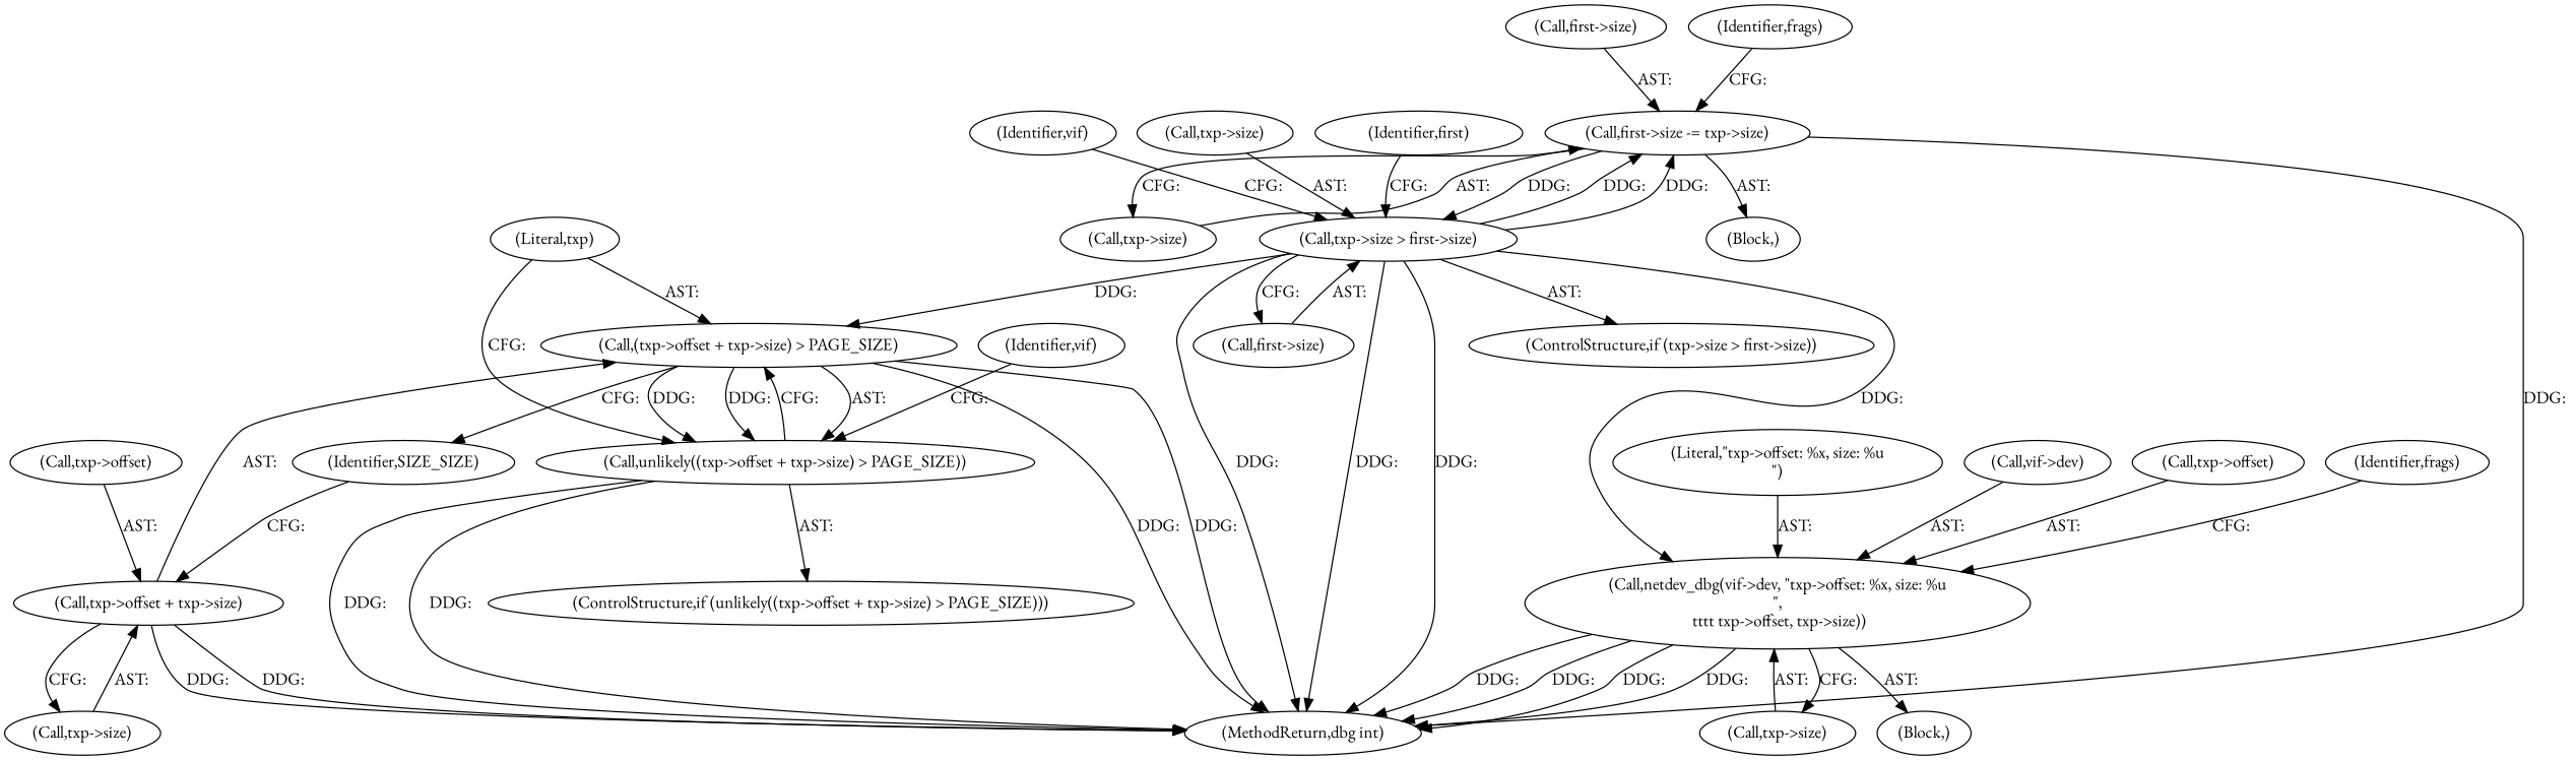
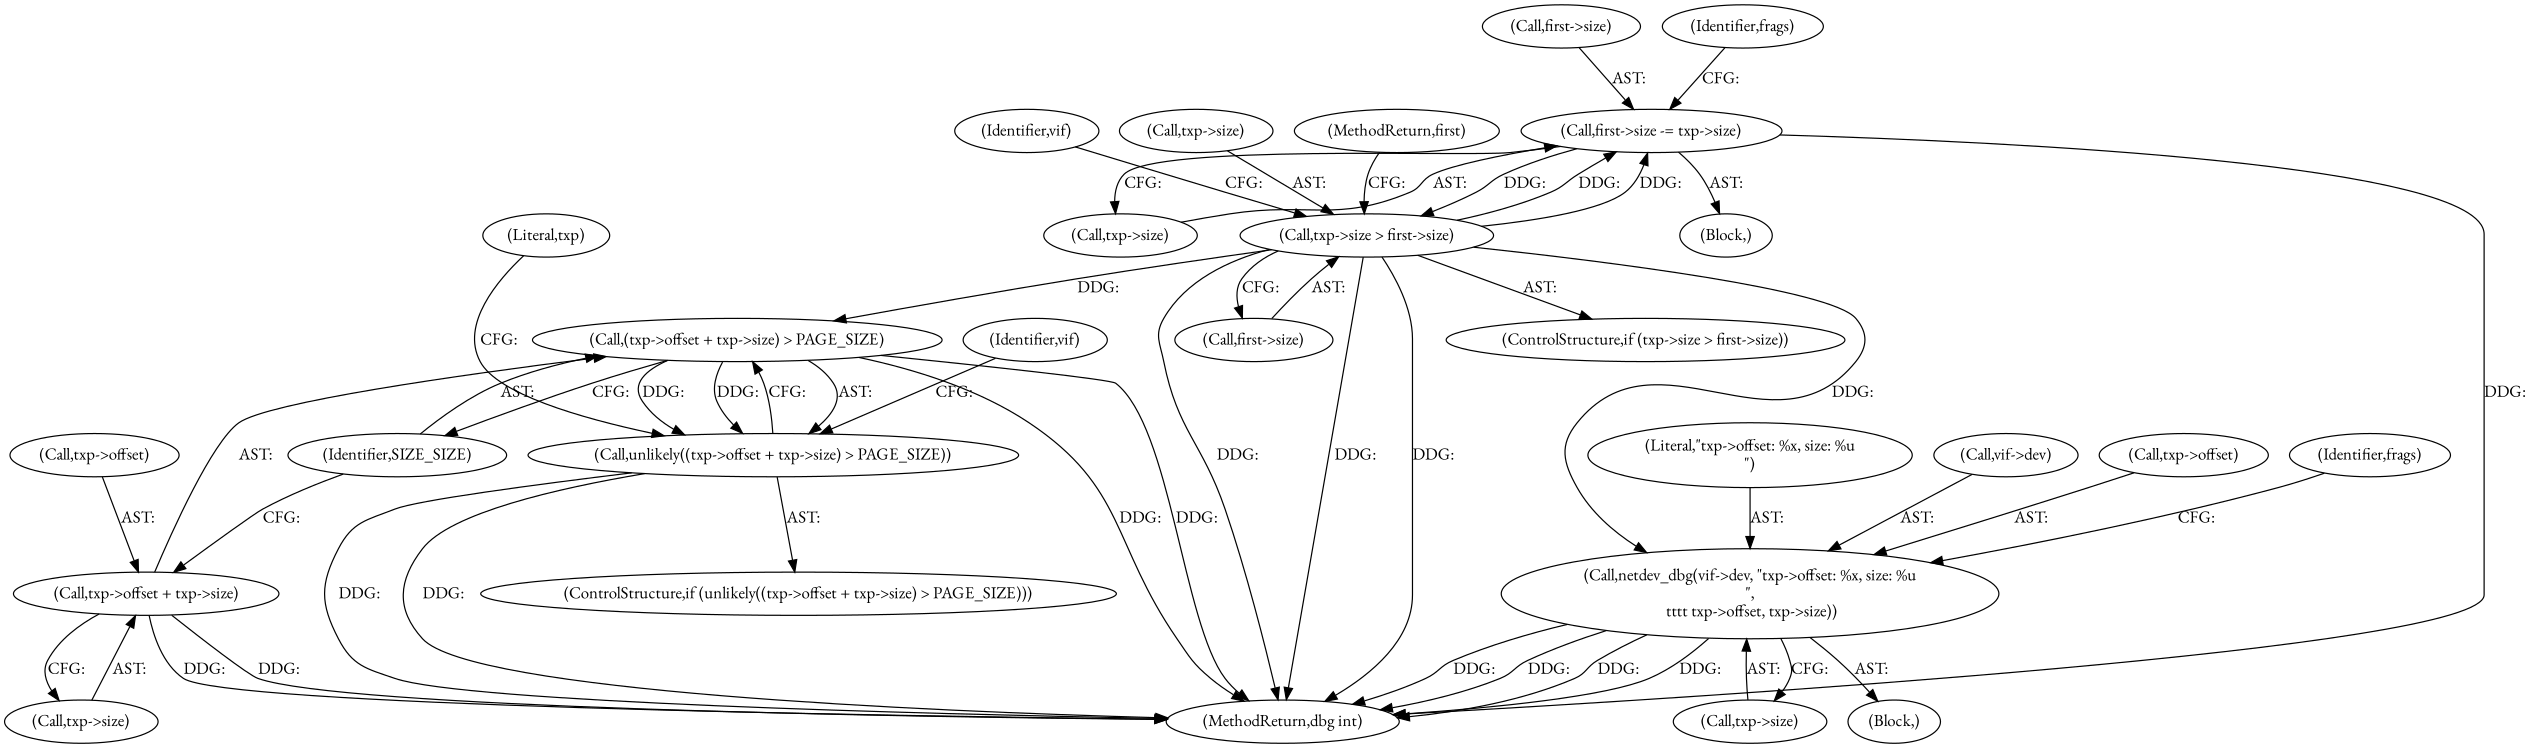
  digraph {
    fontname="EB Garamond"
    node [fontname="EB Garamond"]
    edge [fontname="EB Garamond"]
    n1 [label="(Call,first->size -= txp->size)"]
    n2 [label="(Call,txp->size > first->size)"]
    n3 [label="(Block,)"]
    n4 [label="(Call,txp->size)"]
    n5 [label="(MethodReturn,dbg int)"]
    n6 [label="(Call,(txp->offset + txp->size) > PAGE_SIZE)"]
    n7 [label="(Call,netdev_dbg(vif->dev, \"txp->offset: %x, size: %u\n\",\n \t\t\t\t txp->offset, txp->size))"]
    n8 [label="(ControlStructure,if (txp->size > first->size))"]
    n9 [label="(Call,first->size)"]
    n10 [label="(Call,unlikely((txp->offset + txp->size) > PAGE_SIZE))"]
    n11 [label="(Identifier,SIZE_SIZE)"]
    n12 [label="(Call,txp->offset + txp->size)"]
    n13 [label="(Call,txp->size)"]
    n14 [label="(Block,)"]
    n15 [label="(Call,txp->size)"]
    n16 [label="(ControlStructure,if (unlikely((txp->offset + txp->size) > PAGE_SIZE)))"]
    n17 [label="(Call,txp->offset)"]
    n18 [label="(Literal,\"txp->offset: %x, size: %u\n\")"]
    n19 [label="(Call,vif->dev)"]
    n20 [label="(Call,txp->offset)"]
    n21 [label="(Literal,txp)"]
    n22 [label="(Identifier,vif)"]
    n23 [label="(Call,txp->size)"]
    n24 [label="(Identifier,frags)"]
    n25 [label="(Identifier,vif)"]
    n26 [label="(Call,first->size)"]
-   n27 [label="(Identifier,first)"]
+   n27 [label="(MethodReturn,first)"]
    n28 [label="(Identifier,frags)"]
    n1 -> n2 [label="DDG: "]
    n1 -> n3 [label="AST: "]
    n1 -> n4 [label="CFG: "]
    n1 -> n5 [label="DDG: "]
    n2 -> n1 [label="DDG: "]
    n2 -> n1 [label="DDG: "]
    n2 -> n5 [label="DDG: "]
    n2 -> n5 [label="DDG: "]
    n2 -> n5 [label="DDG: "]
    n2 -> n6 [label="DDG: "]
    n2 -> n7 [label="DDG: "]
    n2 -> n8 [label="AST: "]
    n2 -> n9 [label="CFG: "]
    n4 -> n1 [label="AST: "]
    n6 -> n5 [label="DDG: "]
    n6 -> n5 [label="DDG: "]
    n6 -> n10 [label="AST: "]
    n6 -> n10 [label="DDG: "]
    n6 -> n10 [label="DDG: "]
    n6 -> n11 [label="CFG: "]
    n7 -> n5 [label="DDG: "]
    n7 -> n5 [label="DDG: "]
    n7 -> n5 [label="DDG: "]
    n7 -> n5 [label="DDG: "]
    n7 -> n14 [label="AST: "]
    n7 -> n15 [label="CFG: "]
    n9 -> n2 [label="AST: "]
    n10 -> n5 [label="DDG: "]
    n10 -> n5 [label="DDG: "]
    n10 -> n6 [label="CFG: "]
    n10 -> n16 [label="AST: "]
-   n21 -> n6 [label="AST: "]
+   n11 -> n6 [label="AST: "]
    n11 -> n12 [label="CFG: "]
    n12 -> n5 [label="DDG: "]
    n12 -> n5 [label="DDG: "]
    n12 -> n6 [label="AST: "]
    n12 -> n13 [label="CFG: "]
    n13 -> n12 [label="AST: "]
    n15 -> n7 [label="AST: "]
    n17 -> n12 [label="AST: "]
    n18 -> n7 [label="AST: "]
    n19 -> n7 [label="AST: "]
    n20 -> n7 [label="AST: "]
    n21 -> n10 [label="CFG: "]
    n22 -> n2 [label="CFG: "]
    n23 -> n2 [label="AST: "]
    n24 -> n7 [label="CFG: "]
    n25 -> n10 [label="CFG: "]
    n26 -> n1 [label="AST: "]
    n27 -> n2 [label="CFG: "]
    n28 -> n1 [label="CFG: "]
  }
